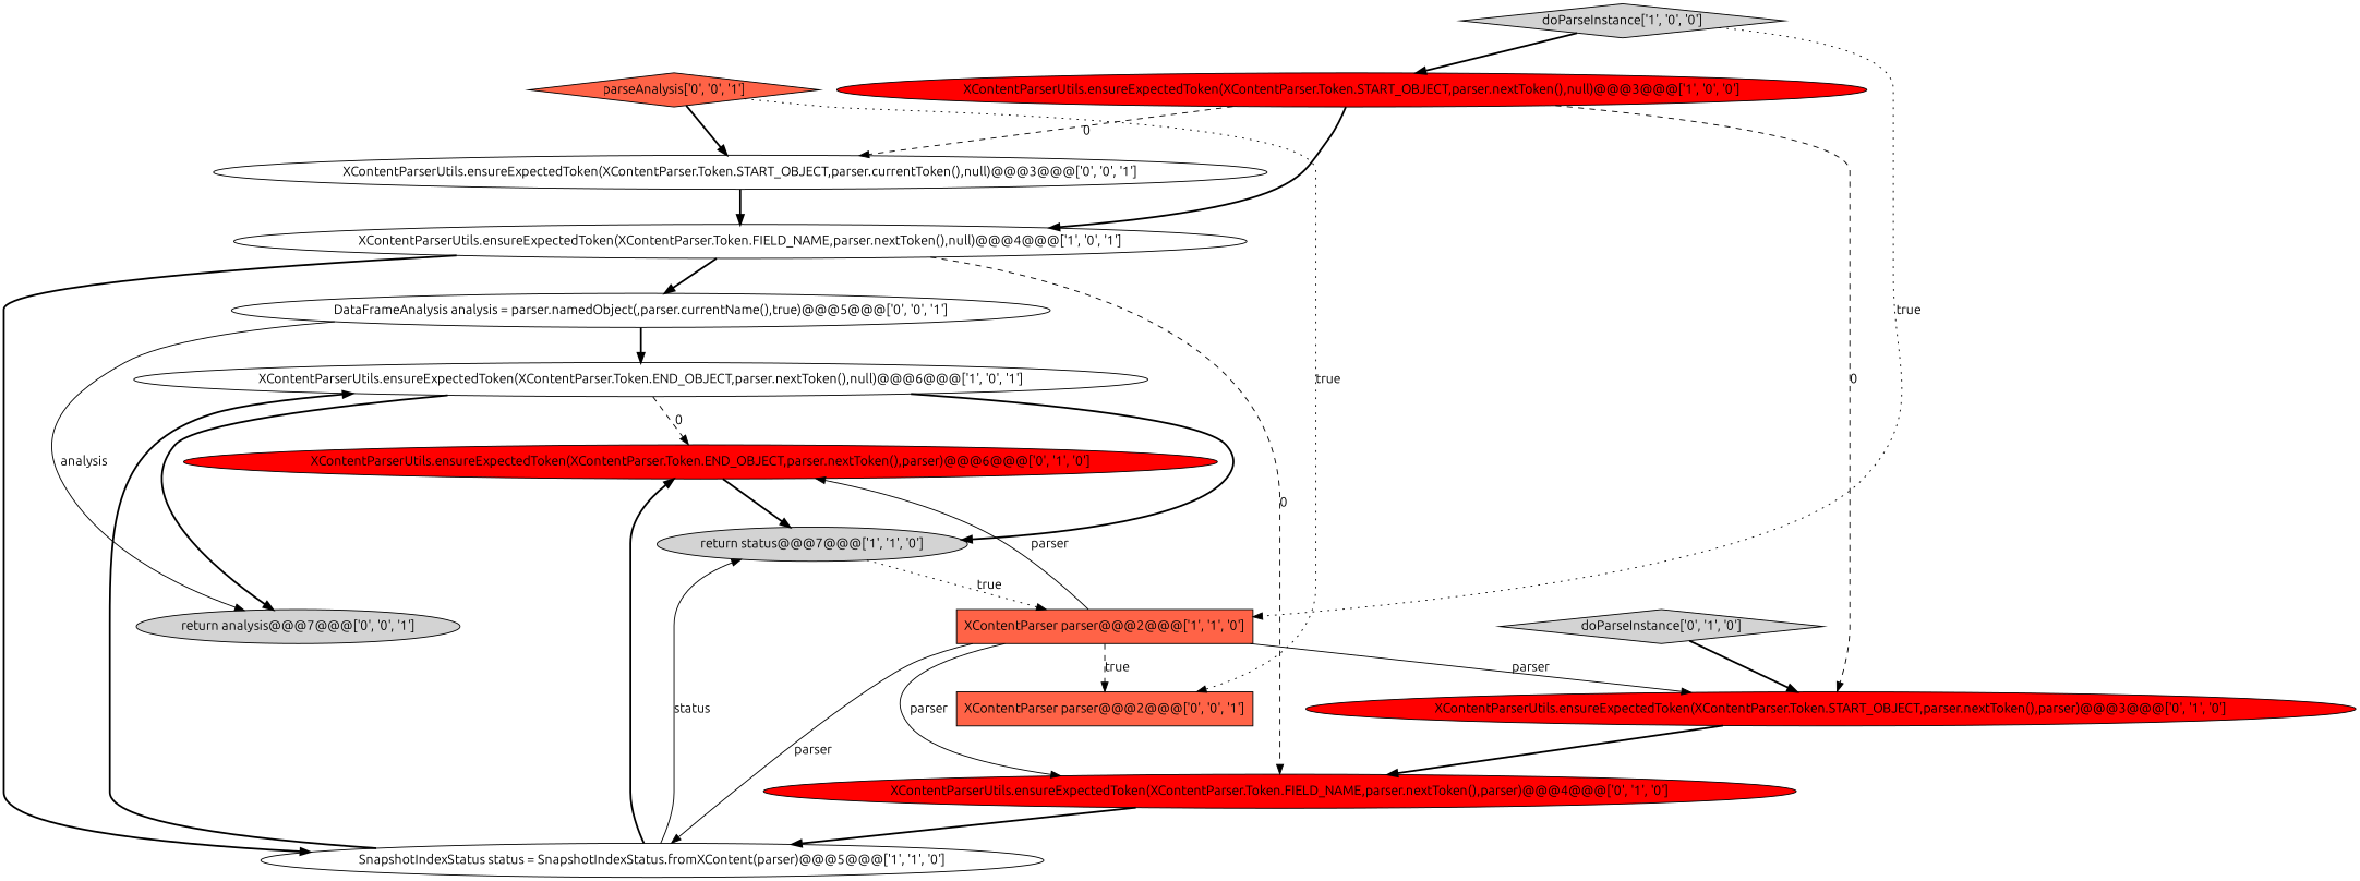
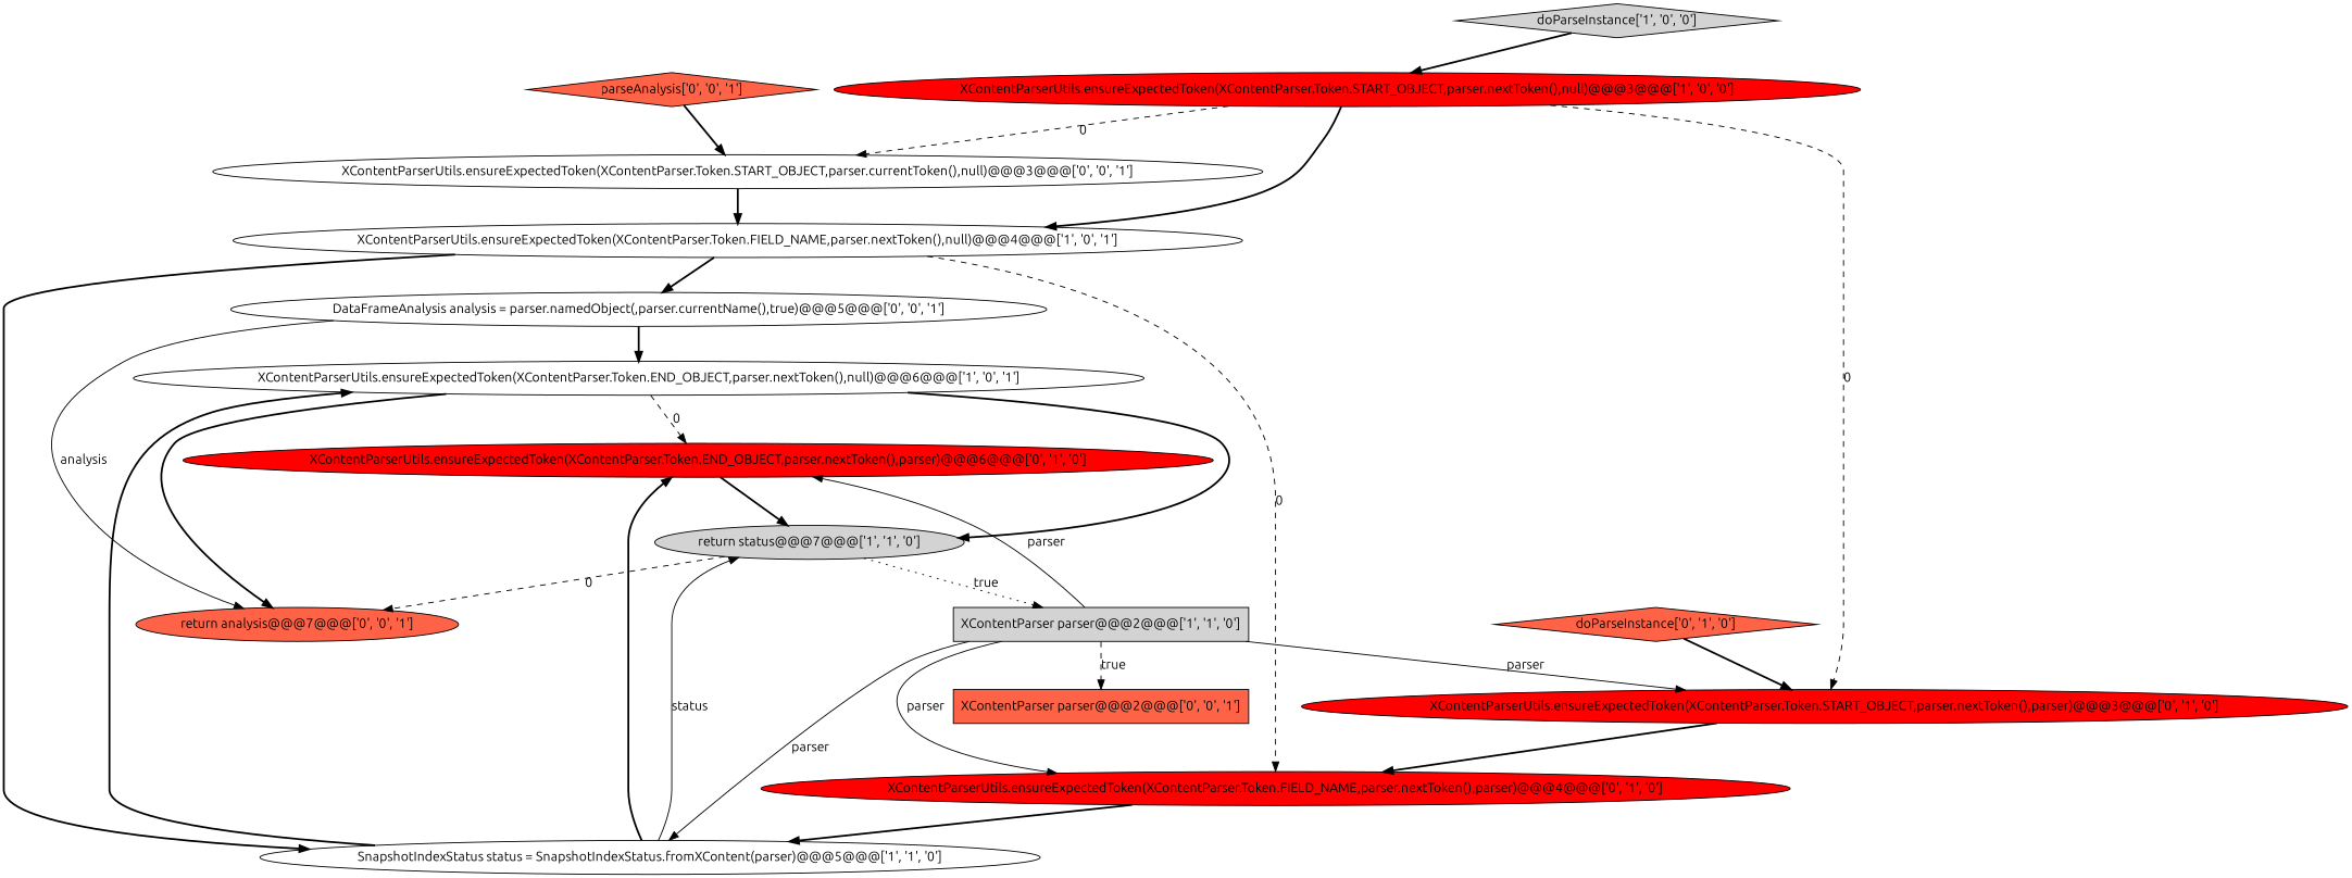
  digraph {
    fontname=Ubuntu
    node [fillcolor=white fontname=Ubuntu shape=ellipse style=filled]
    edge [fontname=Ubuntu style=bold]
-   n1 [fillcolor=lightgray label="return analysis@@@7@@@['0', '0', '1']"]
+   n1 [fillcolor=tomato label="return analysis@@@7@@@['0', '0', '1']"]
    n2 [fillcolor=red label="XContentParserUtils.ensureExpectedToken(XContentParser.Token.START_OBJECT,parser.nextToken(),parser)@@@3@@@['0', '1', '0']"]
    n3 [fillcolor=red label="XContentParserUtils.ensureExpectedToken(XContentParser.Token.FIELD_NAME,parser.nextToken(),parser)@@@4@@@['0', '1', '0']"]
    n4 [label="SnapshotIndexStatus status = SnapshotIndexStatus.fromXContent(parser)@@@5@@@['1', '1', '0']"]
    n5 [label="XContentParserUtils.ensureExpectedToken(XContentParser.Token.END_OBJECT,parser.nextToken(),null)@@@6@@@['1', '0', '1']"]
    n6 [fillcolor=red label="XContentParserUtils.ensureExpectedToken(XContentParser.Token.END_OBJECT,parser.nextToken(),parser)@@@6@@@['0', '1', '0']"]
    n7 [fillcolor=lightgray label="return status@@@7@@@['1', '1', '0']"]
    n8 [label="XContentParserUtils.ensureExpectedToken(XContentParser.Token.START_OBJECT,parser.currentToken(),null)@@@3@@@['0', '0', '1']"]
    n9 [label="XContentParserUtils.ensureExpectedToken(XContentParser.Token.FIELD_NAME,parser.nextToken(),null)@@@4@@@['1', '0', '1']"]
    n10 [label="DataFrameAnalysis analysis = parser.namedObject(,parser.currentName(),true)@@@5@@@['0', '0', '1']"]
-   n11 [fillcolor=tomato label="XContentParser parser@@@2@@@['1', '1', '0']" shape=box]
+   n11 [fillcolor=lightgray label="XContentParser parser@@@2@@@['1', '1', '0']" shape=box]
    n12 [fillcolor=tomato label="parseAnalysis['0', '0', '1']" shape=diamond]
    n13 [fillcolor=tomato label="XContentParser parser@@@2@@@['0', '0', '1']" shape=box]
    n14 [fillcolor=lightgray label="doParseInstance['1', '0', '0']" shape=diamond]
    n15 [fillcolor=red label="XContentParserUtils.ensureExpectedToken(XContentParser.Token.START_OBJECT,parser.nextToken(),null)@@@3@@@['1', '0', '0']"]
-   n16 [fillcolor=lightgray label="doParseInstance['0', '1', '0']" shape=diamond]
+   n16 [fillcolor=tomato label="doParseInstance['0', '1', '0']" shape=diamond]
    n2 -> n3
    n3 -> n4
    n4 -> n5
    n4 -> n6
    n4 -> n7 [label=status style=solid]
    n5 -> n1
    n5 -> n6 [label=0 style=dashed]
    n5 -> n7
    n6 -> n7
+   n7 -> n1 [label=0 style=dashed]
    n7 -> n11 [label=true style=dotted]
    n8 -> n9
    n9 -> n3 [label=0 style=dashed]
    n9 -> n4
    n9 -> n10
    n10 -> n1 [label=analysis style=solid]
    n10 -> n5
    n11 -> n2 [label=parser style=solid]
    n11 -> n3 [label=parser style=solid]
    n11 -> n4 [label=parser style=solid]
    n11 -> n6 [label=parser style=solid]
    n11 -> n13 [label=true style=dashed]
    n12 -> n8
-   n12 -> n13 [label=true style=dotted]
-   n14 -> n11 [label=true style=dotted]
    n14 -> n15
    n15 -> n2 [label=0 style=dashed]
    n15 -> n8 [label=0 style=dashed]
    n15 -> n9
    n16 -> n2
  }
